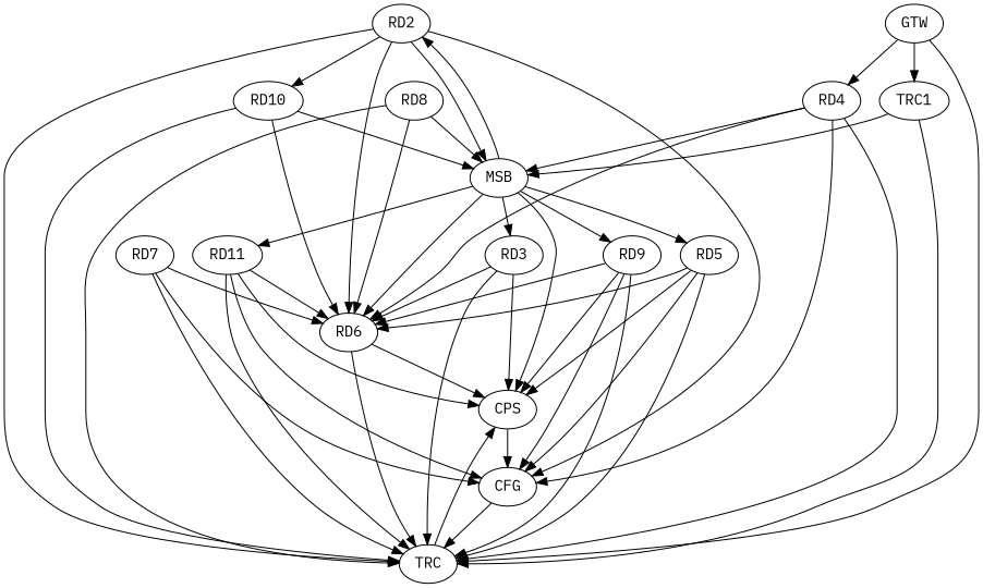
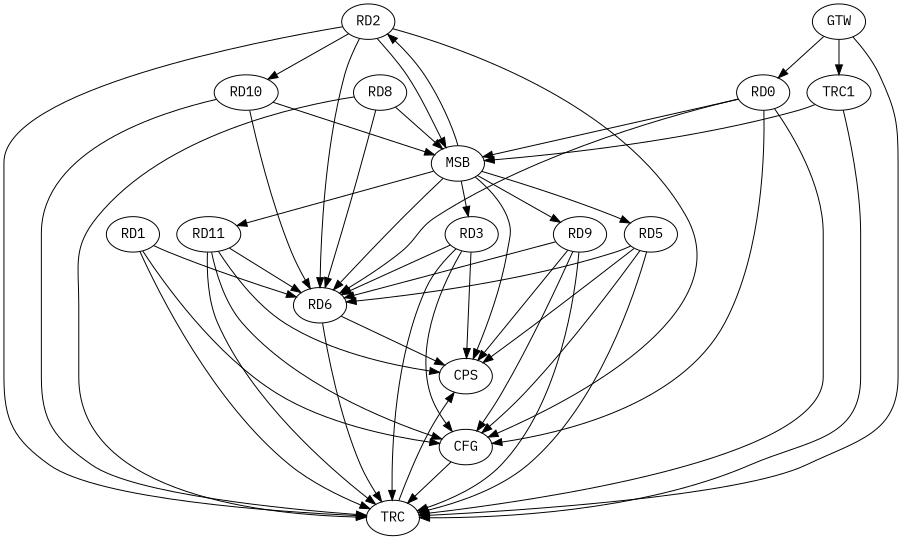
  strict digraph {
    fontname="IBM Plex Mono"
    node [fontname="IBM Plex Mono"]
    edge [fontname="IBM Plex Mono"]
    n1 [label=RD6]
    n2 [label=CPS]
    n3 [label=TRC]
    n4 [label=CFG]
    n5 [label=RD2]
    n6 [label=MSB]
    n7 [label=RD10]
    n8 [label=RD3]
    n9 [label=RD5]
    n10 [label=RD9]
    n11 [label=RD11]
-   n12 [label=RD4]
-   n13 [label=RD7]
+   n12 [label=RD0]
+   n13 [label=RD1]
    n14 [label=RD8]
    n15 [label=TRC1]
    n16 [label=GTW]
    n1 -> n2
    n1 -> n3
-   n2 -> n4
+   n8 -> n4
    n3 -> n2
    n4 -> n3
    n5 -> n1
    n5 -> n3
    n5 -> n4
    n5 -> n6
    n5 -> n7
    n6 -> n1
    n6 -> n2
    n6 -> n5
    n6 -> n8
    n6 -> n9
    n6 -> n10
    n6 -> n11
    n7 -> n1
    n7 -> n3
    n7 -> n6
    n8 -> n1
    n8 -> n2
    n8 -> n3
    n9 -> n1
    n9 -> n2
    n9 -> n3
    n9 -> n4
    n10 -> n1
    n10 -> n2
    n10 -> n3
    n10 -> n4
    n11 -> n1
    n11 -> n2
    n11 -> n3
    n11 -> n4
    n12 -> n1
    n12 -> n3
    n12 -> n4
    n12 -> n6
    n13 -> n1
    n13 -> n3
    n13 -> n4
    n14 -> n1
    n14 -> n3
    n14 -> n6
    n15 -> n3
    n15 -> n6
    n16 -> n3
    n16 -> n12
    n16 -> n15
  }
